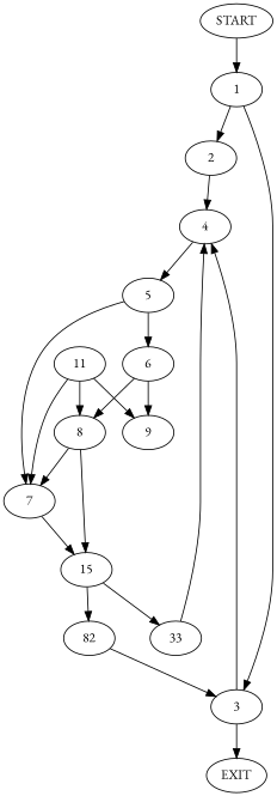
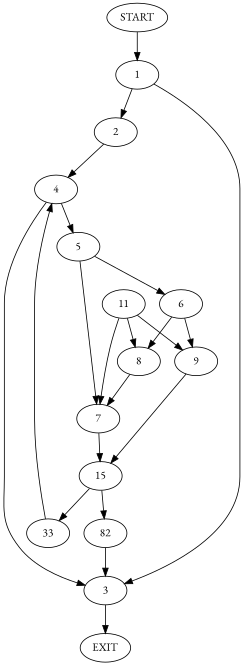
  digraph {
    fontname="EB Garamond"
    node [fontname="EB Garamond"]
    edge [fontname="EB Garamond"]
    n1 [label=START]
    1
    2
    3
    n5 [label=EXIT]
    4
    5
    6
    7
    8
    9
    n12 [label=15]
    n13 [label=82]
    n14 [label=33]
    11
    n1 -> 1
    1 -> 2
    1 -> 3
    2 -> 4
    3 -> n5
-   3 -> 4
+   4 -> 3
    4 -> 5
    5 -> 6
    5 -> 7
    6 -> 8
    6 -> 9
    7 -> n12
    8 -> 7
-   8 -> n12
+   9 -> n12
    n12 -> n13
    n12 -> n14
    n13 -> 3
    n14 -> 4
    11 -> 7
    11 -> 8
    11 -> 9
  }
